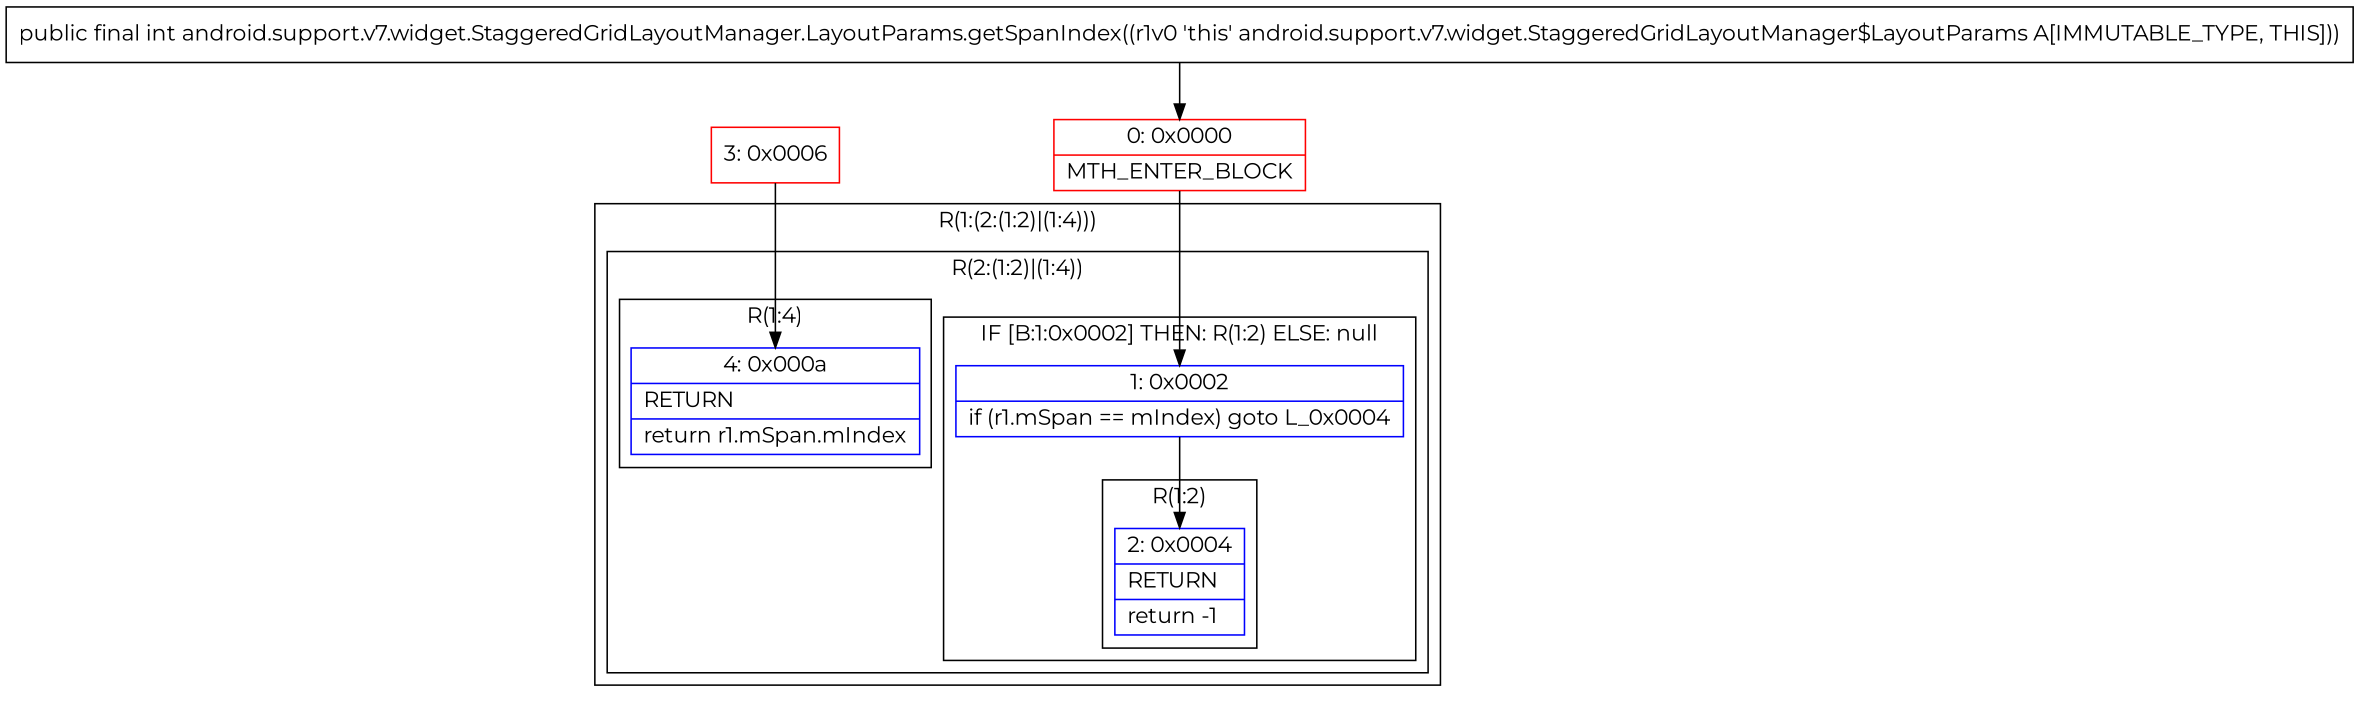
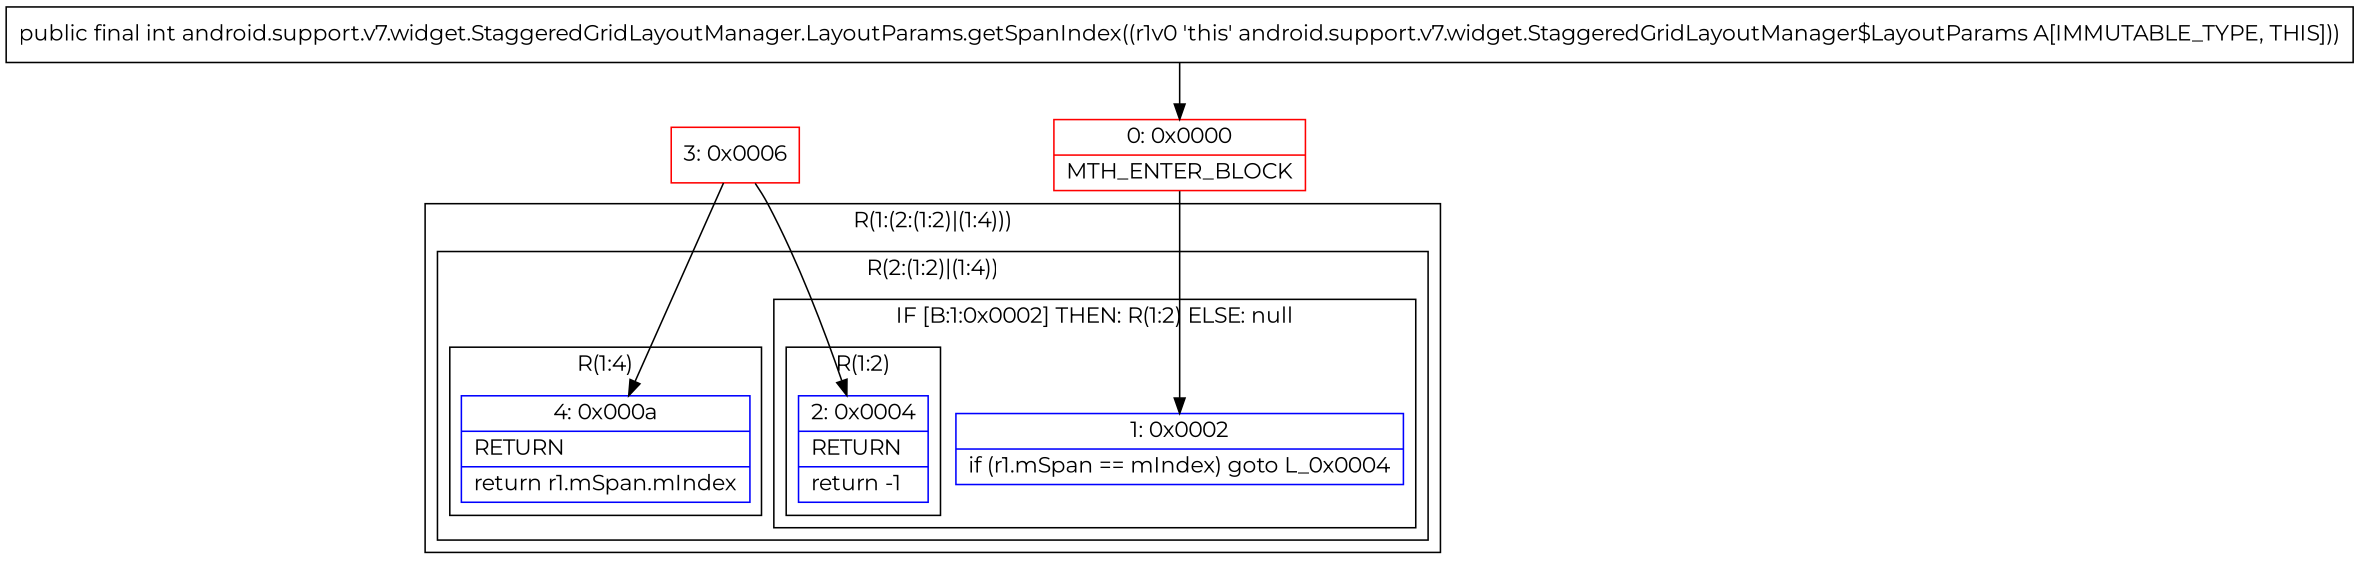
  digraph {
    fontname=Montserrat
    node [color=blue fontname=Montserrat shape=record]
    edge [fontname=Montserrat]
    n1 [label="{2\:\ 0x0004|RETURN\l|return \-1\l}"]
    n2 [label="{1\:\ 0x0002|if (r1.mSpan == mIndex) goto L_0x0004\l}"]
    n3 [label="{4\:\ 0x000a|RETURN\l|return r1.mSpan.mIndex\l}"]
    n4 [color=red label="{3\:\ 0x0006}"]
    n5 [color=red label="{0\:\ 0x0000|MTH_ENTER_BLOCK\l}"]
    n6 [label="{public final int android.support.v7.widget.StaggeredGridLayoutManager.LayoutParams.getSpanIndex((r1v0 'this' android.support.v7.widget.StaggeredGridLayoutManager$LayoutParams A[IMMUTABLE_TYPE, THIS])) }" color=""]
    subgraph cluster_1 {
      label="R(1:(2:(1:2)|(1:4)))"
      subgraph cluster_2 {
        label="R(2:(1:2)|(1:4))"
        subgraph cluster_3 {
          label="IF [B:1:0x0002] THEN: R(1:2) ELSE: null"
          n2
          subgraph cluster_4 {
            label="R(1:2)"
            n1
          }
        }
        subgraph cluster_5 {
          label="R(1:4)"
          n3
        }
      }
    }
-   n2 -> n1
+   n4 -> n1
    n4 -> n3
    n5 -> n2
    n6 -> n5
  }
